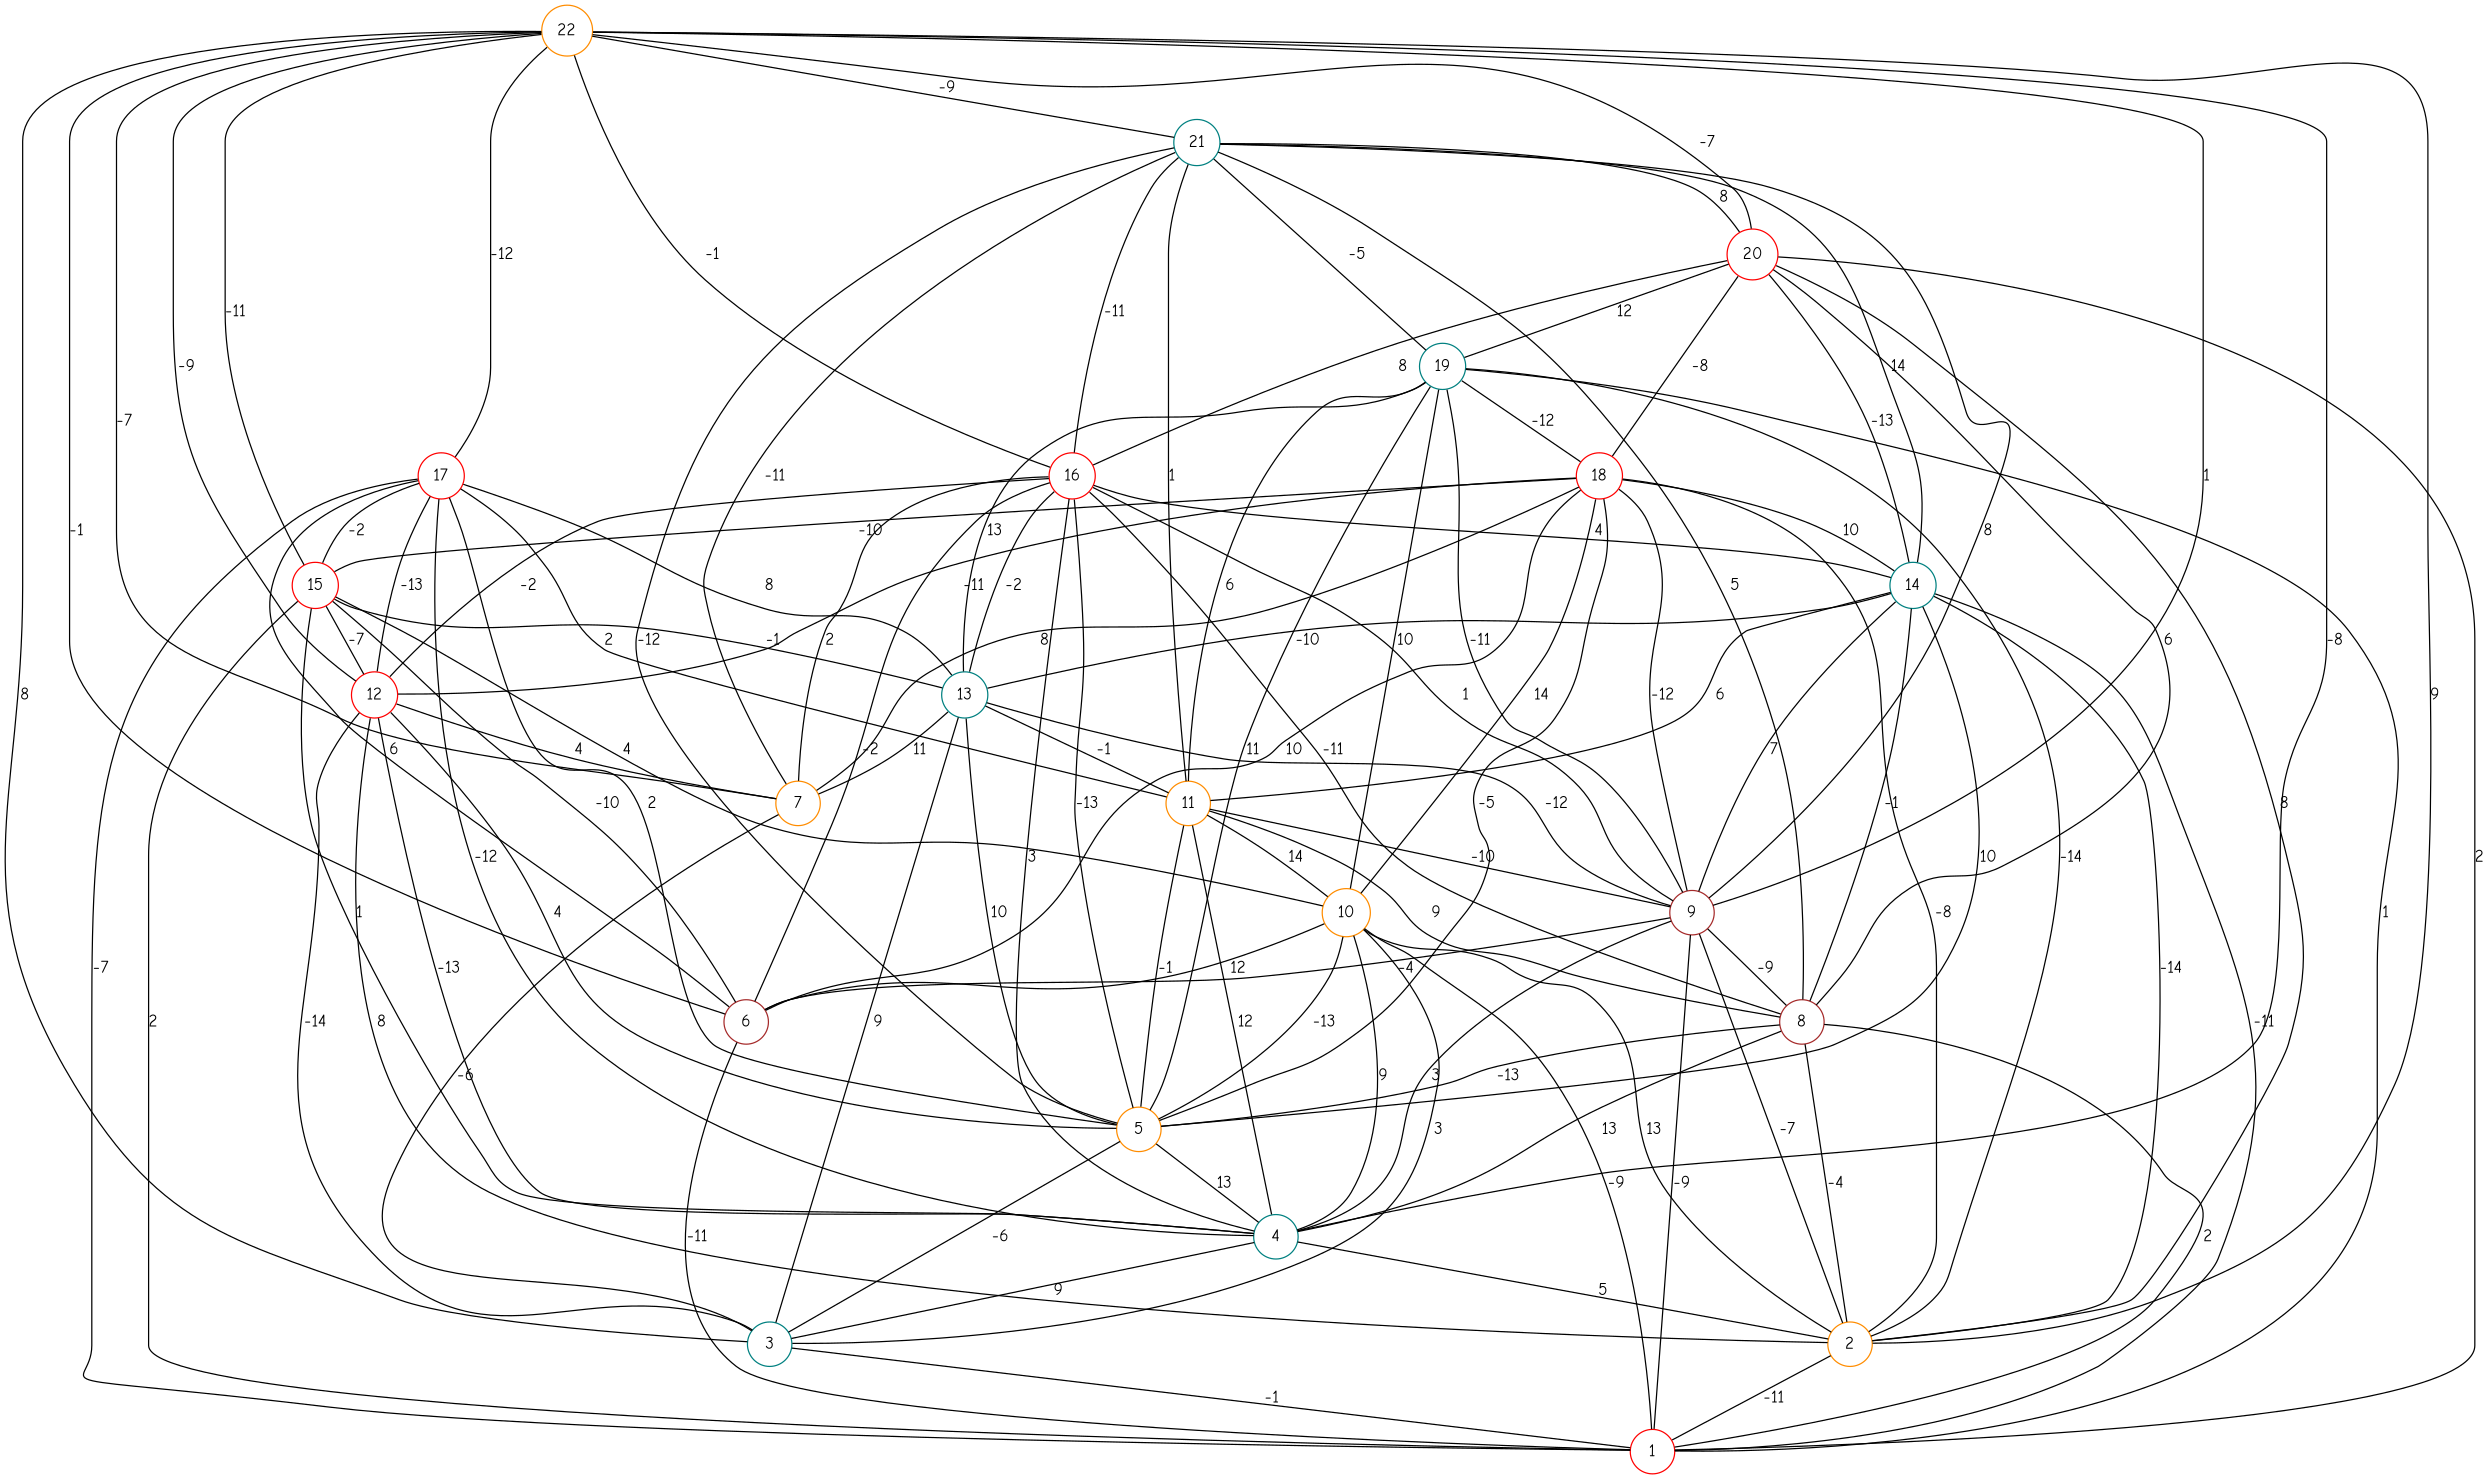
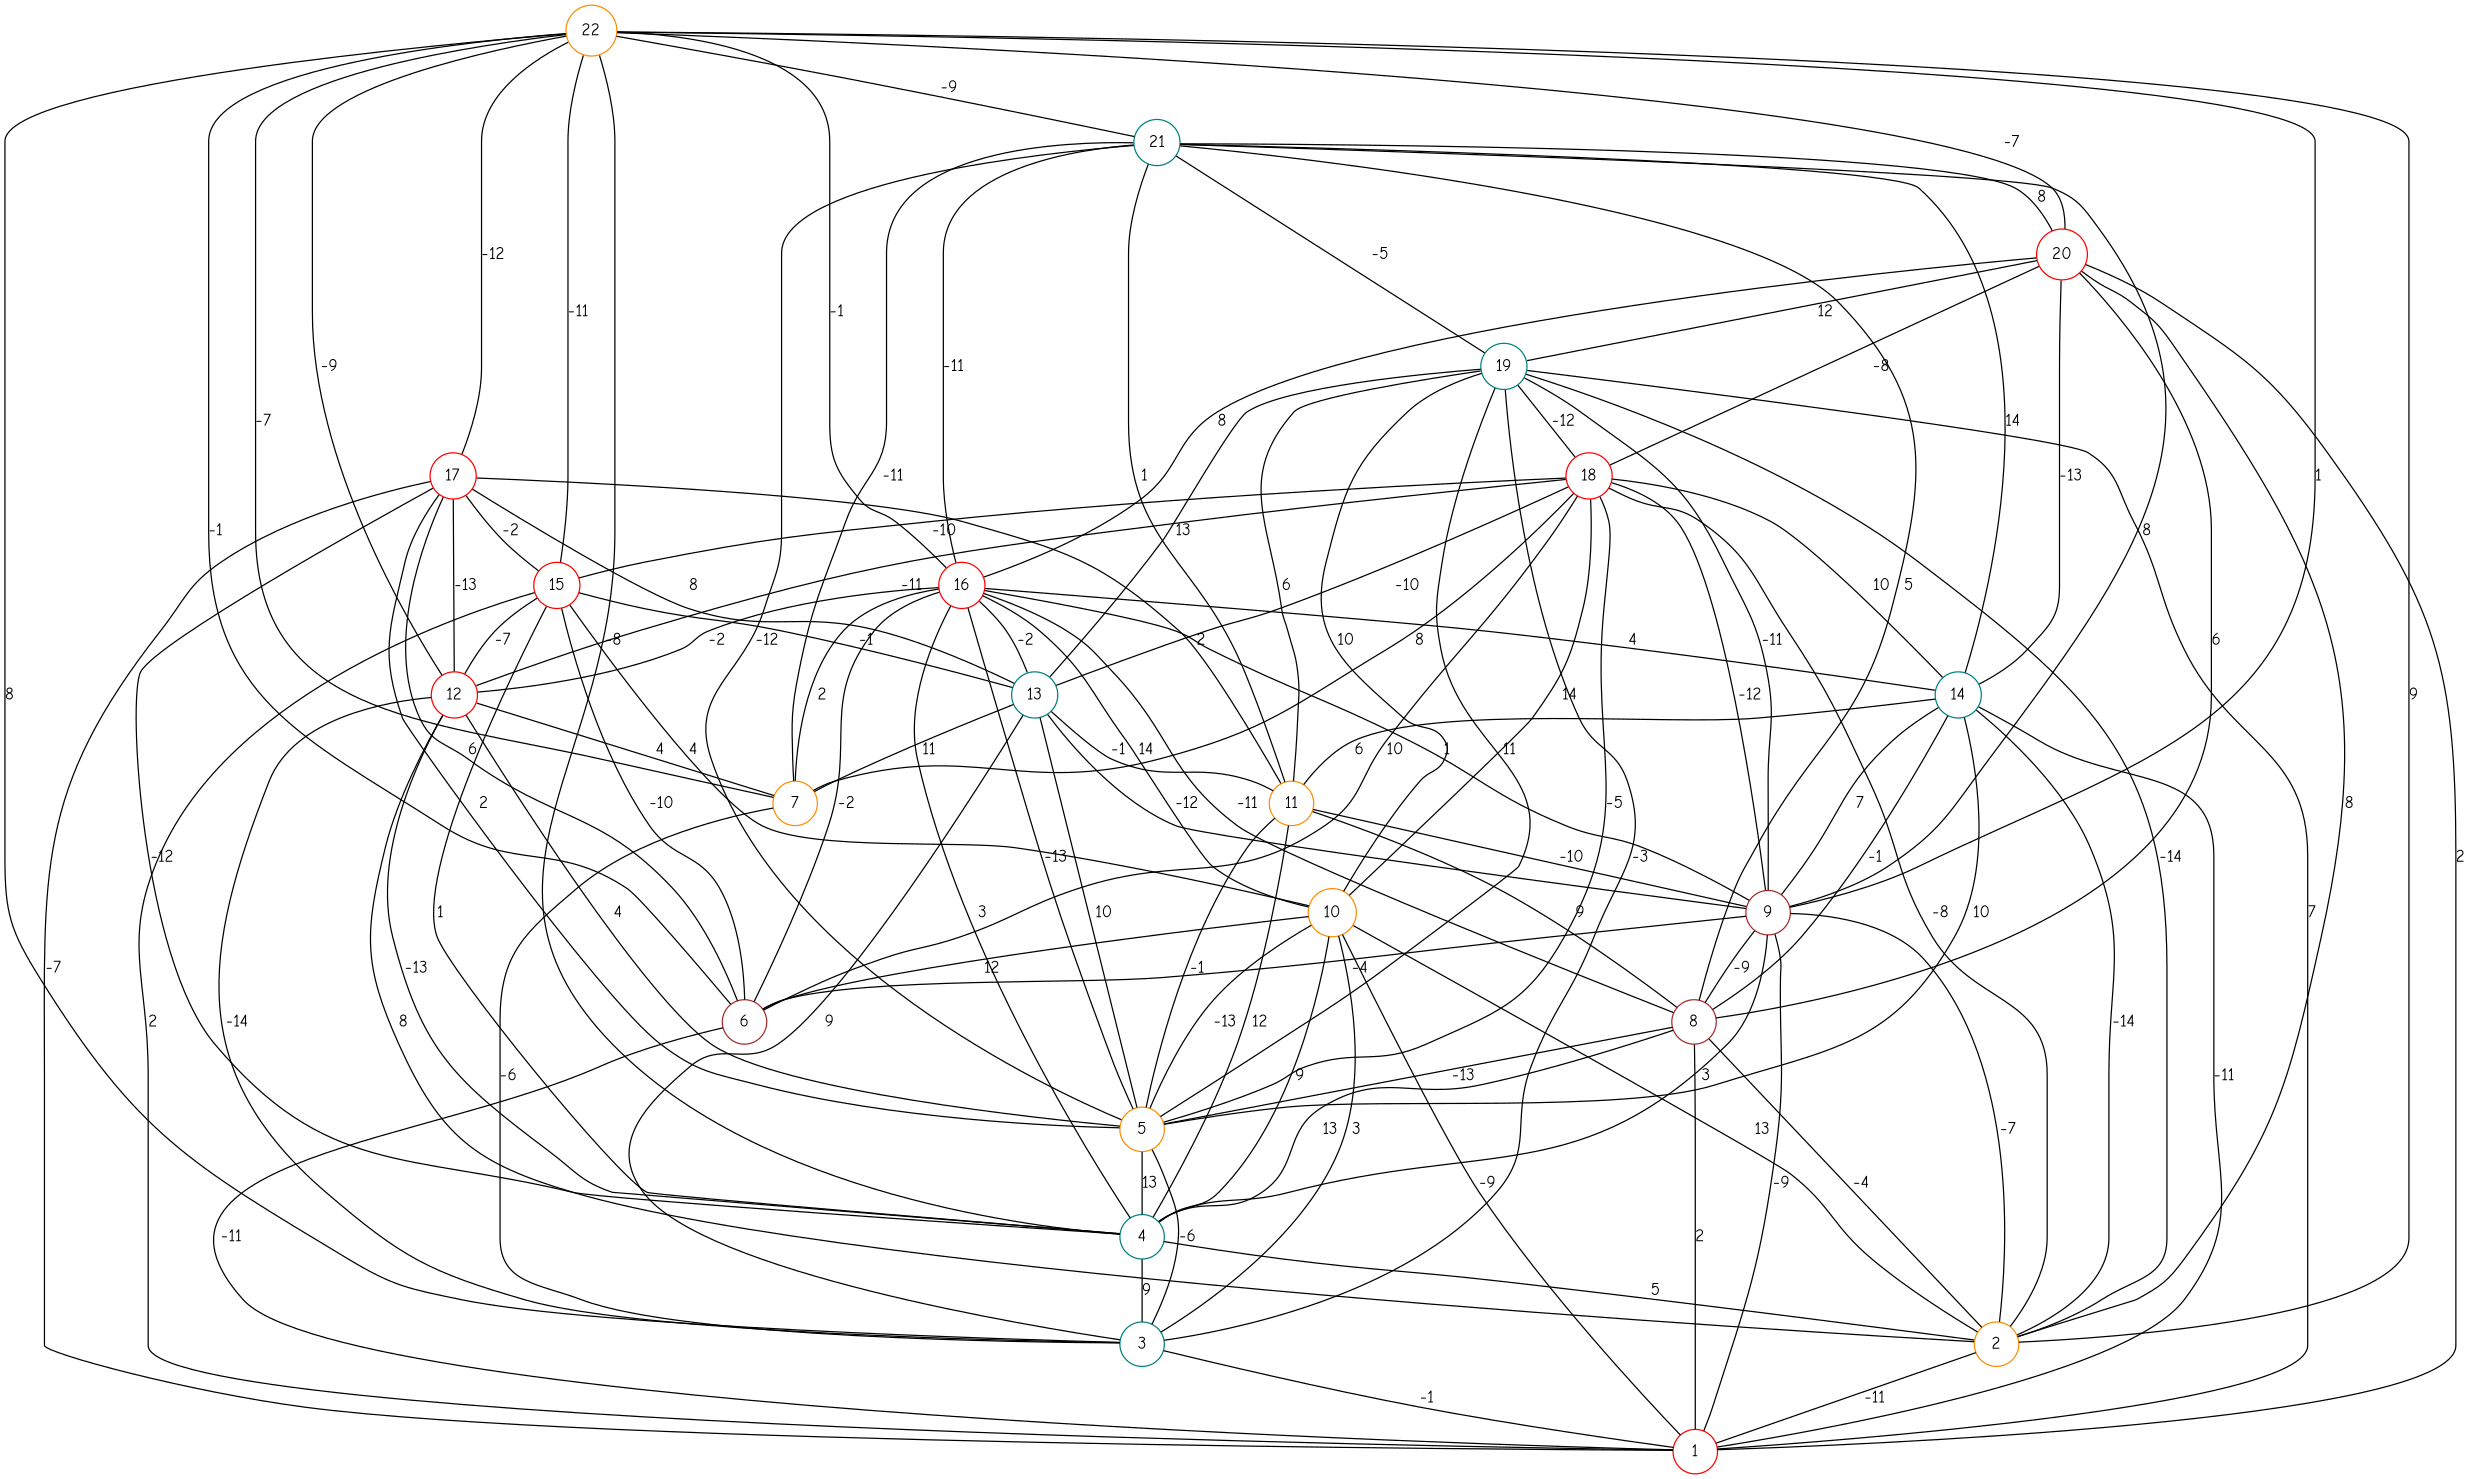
  graph {
    fontname="Comic Neue"
    node [color=red fontname="Comic Neue" shape=circle]
    edge [fontname="Comic Neue"]
    22 [color=darkorange]
    2 [color=darkorange]
    3 [color=teal]
    4 [color=teal]
    6 [color=brown]
    7 [color=darkorange]
    9 [color=brown]
    12
    15
    16
    17
    20
    21 [color=teal]
    1
    8 [color=brown]
    5 [color=darkorange]
    10 [color=darkorange]
    13 [color=teal]
    14 [color=teal]
    11 [color=darkorange]
    19 [color=teal]
    18
    22 -- 2 [label=9]
    22 -- 3 [label=8]
    22 -- 4 [label=-8]
    22 -- 6 [label=-1]
    22 -- 7 [label=-7]
    22 -- 9 [label=1]
    22 -- 12 [label=-9]
    22 -- 15 [label=-11]
    22 -- 16 [label=-1]
    22 -- 17 [label=-12]
    22 -- 20 [label=-7]
    22 -- 21 [label=-9]
    2 -- 1 [label=-11]
    3 -- 1 [label=-1]
    4 -- 2 [label=5]
    4 -- 3 [label=9]
    6 -- 1 [label=-11]
    7 -- 3 [label=-6]
    9 -- 2 [label=-7]
    9 -- 4 [label=3]
    9 -- 6 [label=-4]
    9 -- 1 [label=-9]
    9 -- 8 [label=-9]
    12 -- 2 [label=8]
    12 -- 3 [label=-14]
    12 -- 4 [label=-13]
    12 -- 7 [label=4]
    12 -- 5 [label=4]
    15 -- 4 [label=1]
    15 -- 6 [label=-10]
    15 -- 12 [label=-7]
    15 -- 1 [label=2]
    15 -- 10 [label=4]
    15 -- 13 [label=-1]
    16 -- 4 [label=3]
    16 -- 6 [label=-2]
    16 -- 7 [label=2]
    16 -- 9 [label=1]
    16 -- 12 [label=-2]
    16 -- 8 [label=-11]
    16 -- 5 [label=-13]
    16 -- 13 [label=-2]
    16 -- 14 [label=4]
    17 -- 4 [label=-12]
    17 -- 6 [label=6]
    17 -- 12 [label=-13]
    17 -- 15 [label=-2]
    17 -- 1 [label=-7]
    17 -- 5 [label=2]
    17 -- 13 [label=8]
    17 -- 11 [label=2]
    20 -- 2 [label=8]
    20 -- 16 [label=8]
    20 -- 1 [label=2]
    20 -- 8 [label=6]
    20 -- 14 [label=-13]
    20 -- 19 [label=12]
    20 -- 18 [label=-8]
    21 -- 7 [label=-11]
    21 -- 9 [label=8]
    21 -- 16 [label=-11]
    21 -- 20 [label=8]
    21 -- 8 [label=5]
    21 -- 5 [label=-12]
    21 -- 14 [label=14]
    21 -- 11 [label=1]
    21 -- 19 [label=-5]
    8 -- 2 [label=-4]
    8 -- 4 [label=13]
    8 -- 1 [label=2]
    8 -- 5 [label=-13]
    5 -- 3 [label=-6]
    5 -- 4 [label=13]
    10 -- 2 [label=13]
    10 -- 3 [label=3]
    10 -- 4 [label=9]
    10 -- 6 [label=12]
    10 -- 1 [label=-9]
    10 -- 5 [label=-13]
    13 -- 3 [label=9]
    13 -- 7 [label=11]
    13 -- 9 [label=-12]
    13 -- 5 [label=10]
    13 -- 11 [label=-1]
    14 -- 2 [label=-14]
    14 -- 9 [label=7]
    14 -- 1 [label=-11]
    14 -- 8 [label=-1]
    14 -- 5 [label=10]
-   14 -- 13 [label=-10]
+   18 -- 13 [label=-10]
    14 -- 11 [label=6]
    11 -- 4 [label=12]
    11 -- 9 [label=-10]
    11 -- 8 [label=9]
    11 -- 5 [label=-1]
-   11 -- 10 [label=14]
+   16 -- 10 [label=14]
    19 -- 2 [label=-14]
+   19 -- 3 [label=-3]
    19 -- 9 [label=-11]
-   19 -- 1 [label=1]
+   19 -- 1 [label=7]
    19 -- 5 [label=11]
    19 -- 10 [label=10]
    19 -- 13 [label=13]
    19 -- 11 [label=6]
    19 -- 18 [label=-12]
    18 -- 2 [label=-8]
    18 -- 6 [label=10]
    18 -- 7 [label=8]
    18 -- 9 [label=-12]
    18 -- 12 [label=-11]
    18 -- 15 [label=-10]
    18 -- 5 [label=-5]
    18 -- 10 [label=14]
    18 -- 14 [label=10]
  }
